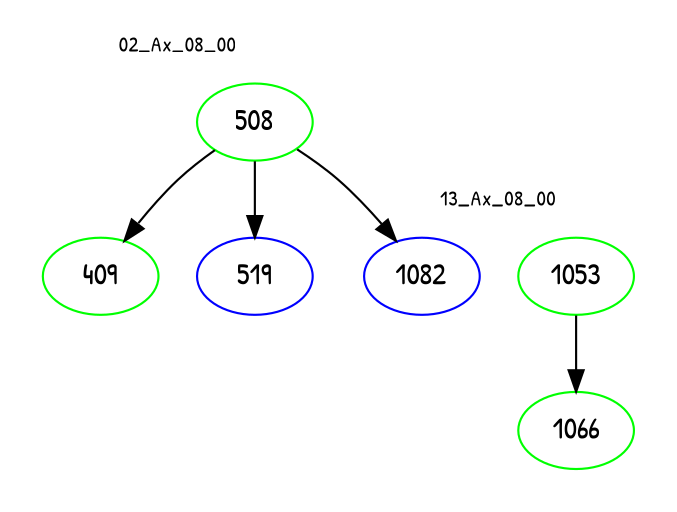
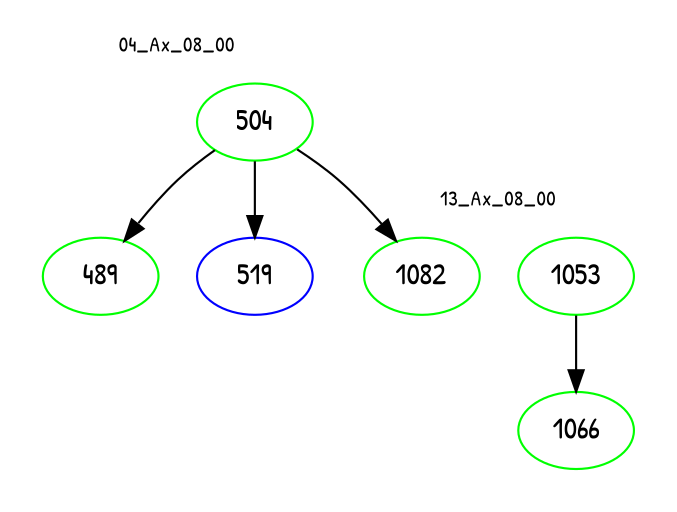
  digraph {
    fontname="Patrick Hand"
    node [color=green fontname="Patrick Hand"]
    edge [color=black fontname="Patrick Hand"]
    n1 [label=1053]
    n2 [label=1066]
-   n3 [color=blue label=1082]
-   n4 [label=508]
-   n5 [label=409]
+   n3 [label=1082]
+   n4 [label=504]
+   n5 [label=489]
    n6 [color=blue label=519]
    subgraph cluster_1 {
      color=white
      fontsize=10
      label="13_Ax_08_00"
      n1
      n2
      n3
    }
    subgraph cluster_2 {
      color=white
      fontsize=10
-     label="02_Ax_08_00"
+     label="04_Ax_08_00"
      n4
      n5
      n6
    }
    n1 -> n2
    n4 -> n3
    n4 -> n5
    n4 -> n6
  }
